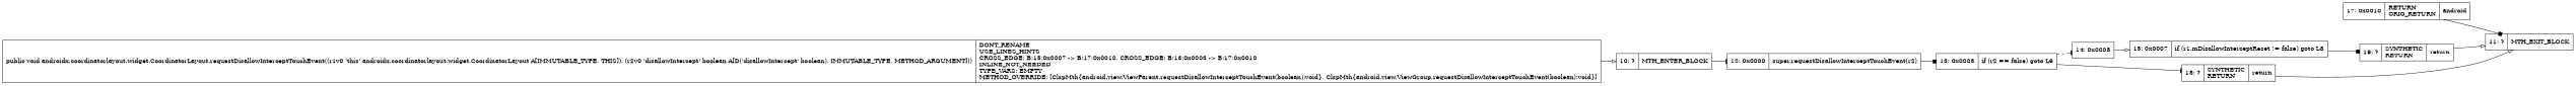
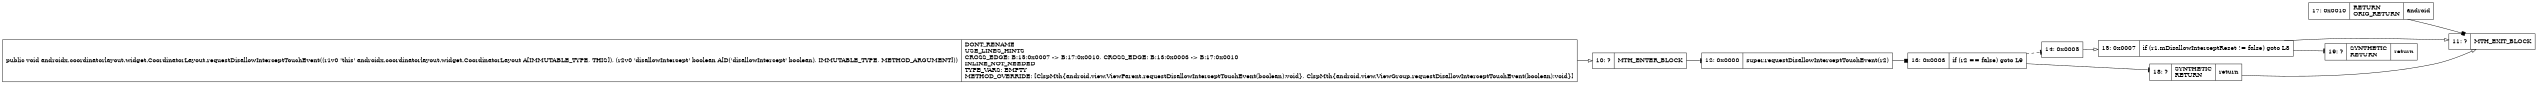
  digraph {
    rankdir=LR
    node [shape=record]
    edge [arrowhead=tee]
    n1 [label="{10\:\ ?|MTH_ENTER_BLOCK\l}"]
    n2 [label="{12\:\ 0x0000|super.requestDisallowInterceptTouchEvent(r2)\l}"]
    n3 [label="{13\:\ 0x0003|if (r2 == false) goto L9\l}"]
    n4 [label="{14\:\ 0x0005}"]
    n5 [label="{18\:\ ?|SYNTHETIC\lRETURN\l|return\l}"]
    n6 [label="{15\:\ 0x0007|if (r1.mDisallowInterceptReset != false) goto L8\l}"]
    n7 [label="{11\:\ ?|MTH_EXIT_BLOCK\l}"]
    n8 [label="{19\:\ ?|SYNTHETIC\lRETURN\l|return\l}"]
    n9 [label="{17\:\ 0x0010|RETURN\lORIG_RETURN\l|android\l}"]
    n10 [label="{public void androidx.coordinatorlayout.widget.CoordinatorLayout.requestDisallowInterceptTouchEvent((r1v0 'this' androidx.coordinatorlayout.widget.CoordinatorLayout A[IMMUTABLE_TYPE, THIS]), (r2v0 'disallowIntercept' boolean A[D('disallowIntercept' boolean), IMMUTABLE_TYPE, METHOD_ARGUMENT]))  | DONT_RENAME\lUSE_LINES_HINTS\lCROSS_EDGE: B:15:0x0007 \-\> B:17:0x0010, CROSS_EDGE: B:13:0x0003 \-\> B:17:0x0010\lINLINE_NOT_NEEDED\lTYPE_VARS: EMPTY\lMETHOD_OVERRIDE: [ClspMth\{android.view.ViewParent.requestDisallowInterceptTouchEvent(boolean):void\}, ClspMth\{android.view.ViewGroup.requestDisallowInterceptTouchEvent(boolean):void\}]\l}"]
    n1 -> n2
    n2 -> n3 [arrowhead=box]
    n3 -> n4 [style=dashed]
    n3 -> n5
    n4 -> n6 [arrowhead=onormal]
    n5 -> n7 [arrowhead=onormal]
-   n6 -> n8 [arrowhead=box]
-   n8 -> n7 [arrowhead=onormal]
+   n6 -> n8
+   n6 -> n7 [arrowhead=onormal]
    n9 -> n7 [arrowhead=box]
    n10 -> n1 [arrowhead=onormal]
  }
